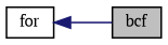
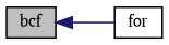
  digraph {
    rankdir=LR
    fontname="PT Serif"
    node [color=black fontname="PT Serif" fontsize=10 shape=record]
    n1 [fillcolor=grey75 fontcolor=black height=0.2 label=bcf style=filled width=0.4]
    n2 [height=0.2 label=for width=0.4]
-   n2 -> n1 [color=midnightblue dir=back fontname="PT Serif" fontsize=10 labelfontname=FreeSans labelfontsize=10 style=solid]
+   n1 -> n2 [color=midnightblue dir=back fontname="PT Serif" fontsize=10 labelfontname=FreeSans labelfontsize=10 style=solid]
  }
